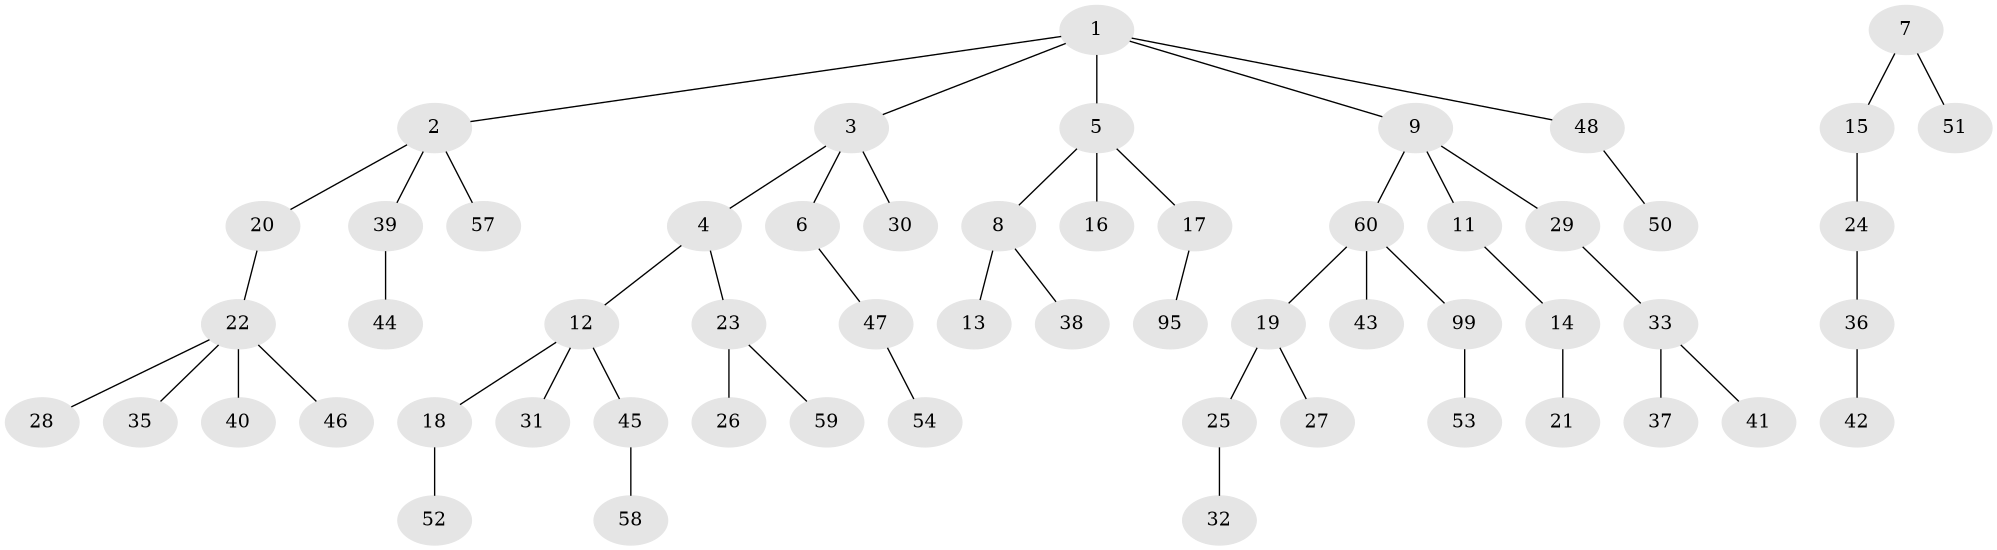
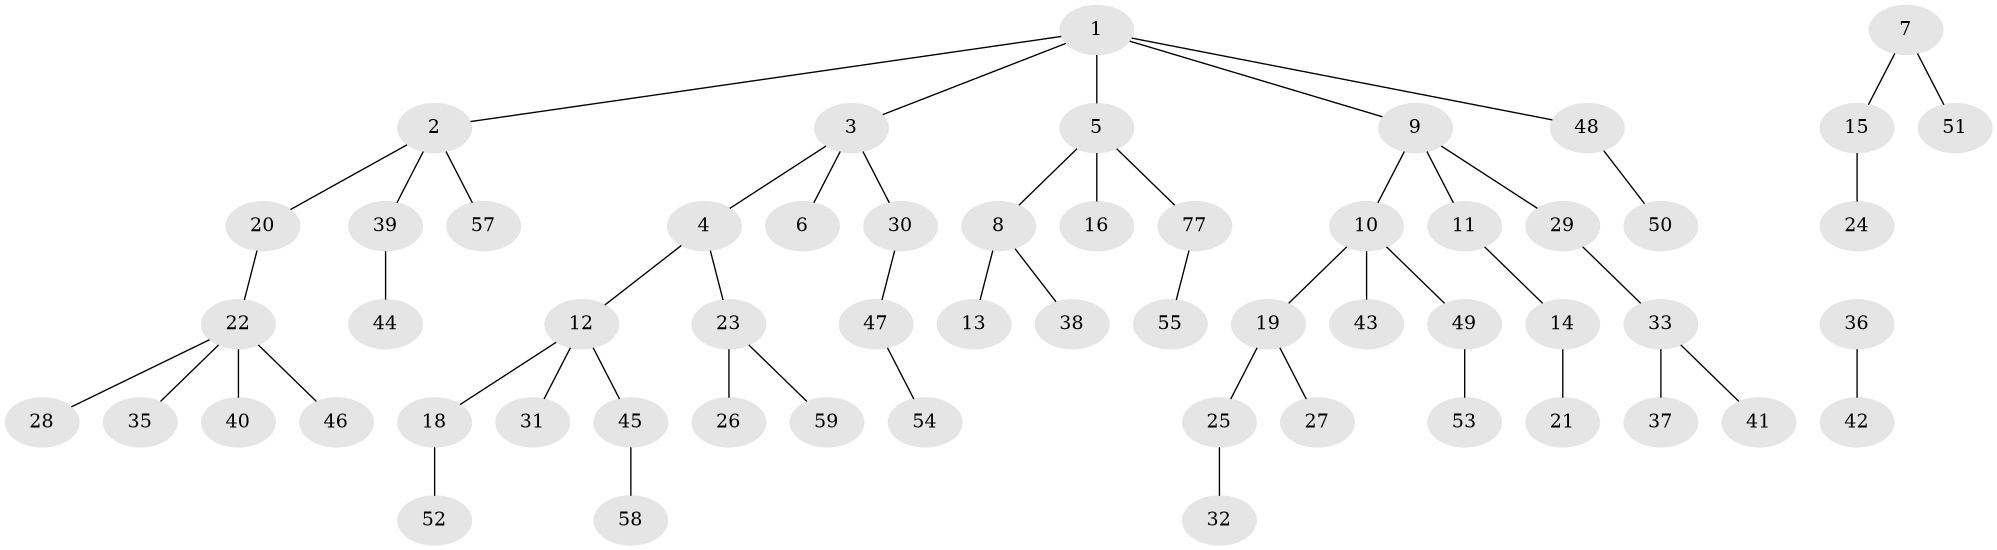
  graph {
    node [color=gray90 style=filled]
    1
    2
    3
    5
    9
    48
    20
    39
    57
    4
    6
    30
    8
    16
-   17
-   10 [label=60]
+   17 [label=77]
+   10
    11
    29
    50
    22
    44
    12
    23
    47
    18
    31
    45
    26
    n29 [label=59]
    7
    15
    51
    13
    38
-   55 [label=95]
+   55
    24
    19
    43
-   49 [label=99]
+   49
    14
    33
    25
    27
    53
    21
    52
    58
    36
    32
    28
    35
    40
    46
    42
    37
    41
    54
    1 -- 2
    1 -- 3
    1 -- 5
    1 -- 9
    1 -- 48
    2 -- 20
    2 -- 39
    2 -- 57
    3 -- 4
    3 -- 6
    3 -- 30
    5 -- 8
    5 -- 16
    5 -- 17
    9 -- 10
    9 -- 11
    9 -- 29
    48 -- 50
    20 -- 22
    39 -- 44
    4 -- 12
    4 -- 23
-   6 -- 47
+   30 -- 47
    8 -- 13
    8 -- 38
    17 -- 55
    10 -- 19
    10 -- 43
    10 -- 49
    11 -- 14
    29 -- 33
    22 -- 28
    22 -- 35
    22 -- 40
    22 -- 46
    12 -- 18
    12 -- 31
    12 -- 45
    23 -- 26
    23 -- n29
    47 -- 54
    18 -- 52
    45 -- 58
    7 -- 15
    7 -- 51
    15 -- 24
-   24 -- 36
    19 -- 25
    19 -- 27
    49 -- 53
    14 -- 21
    33 -- 37
    33 -- 41
    25 -- 32
    36 -- 42
  }
